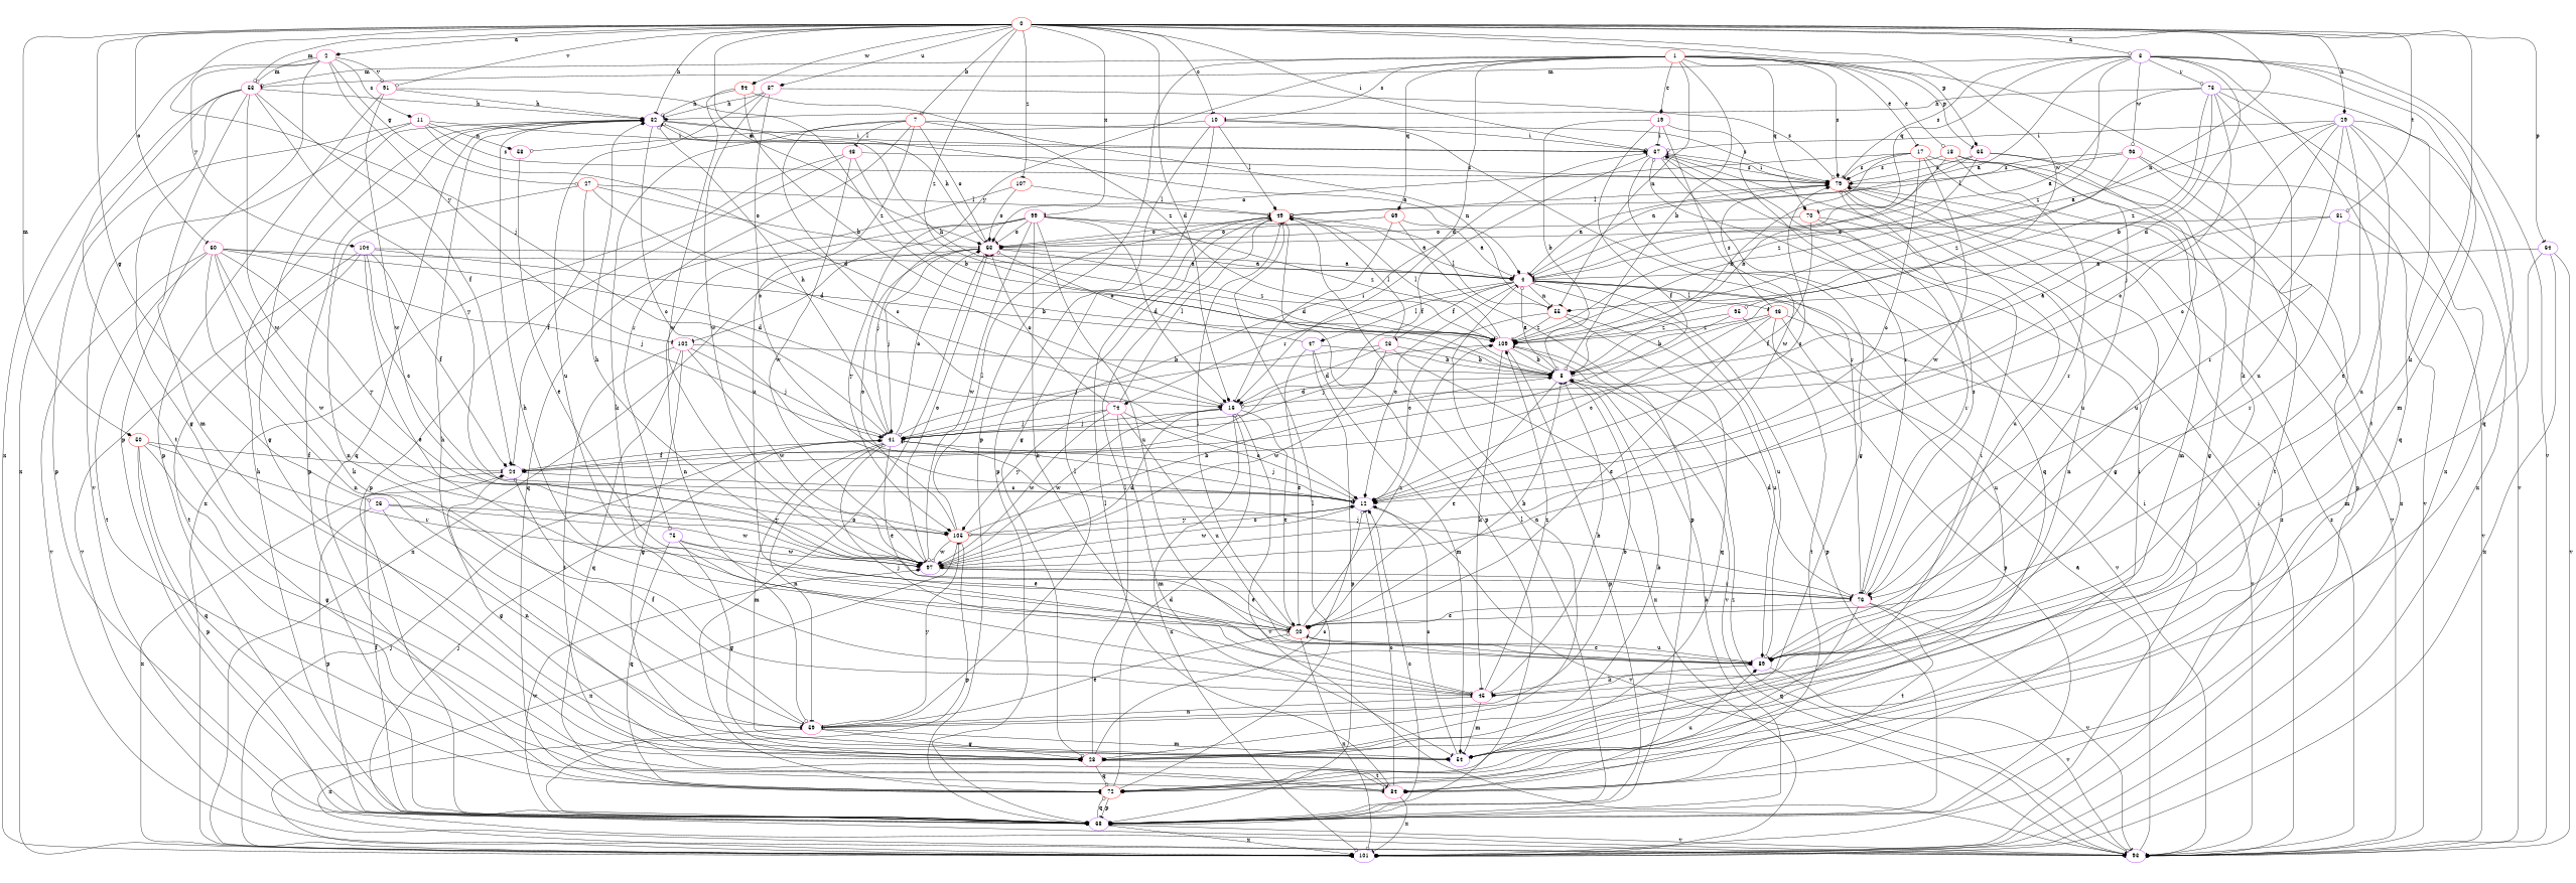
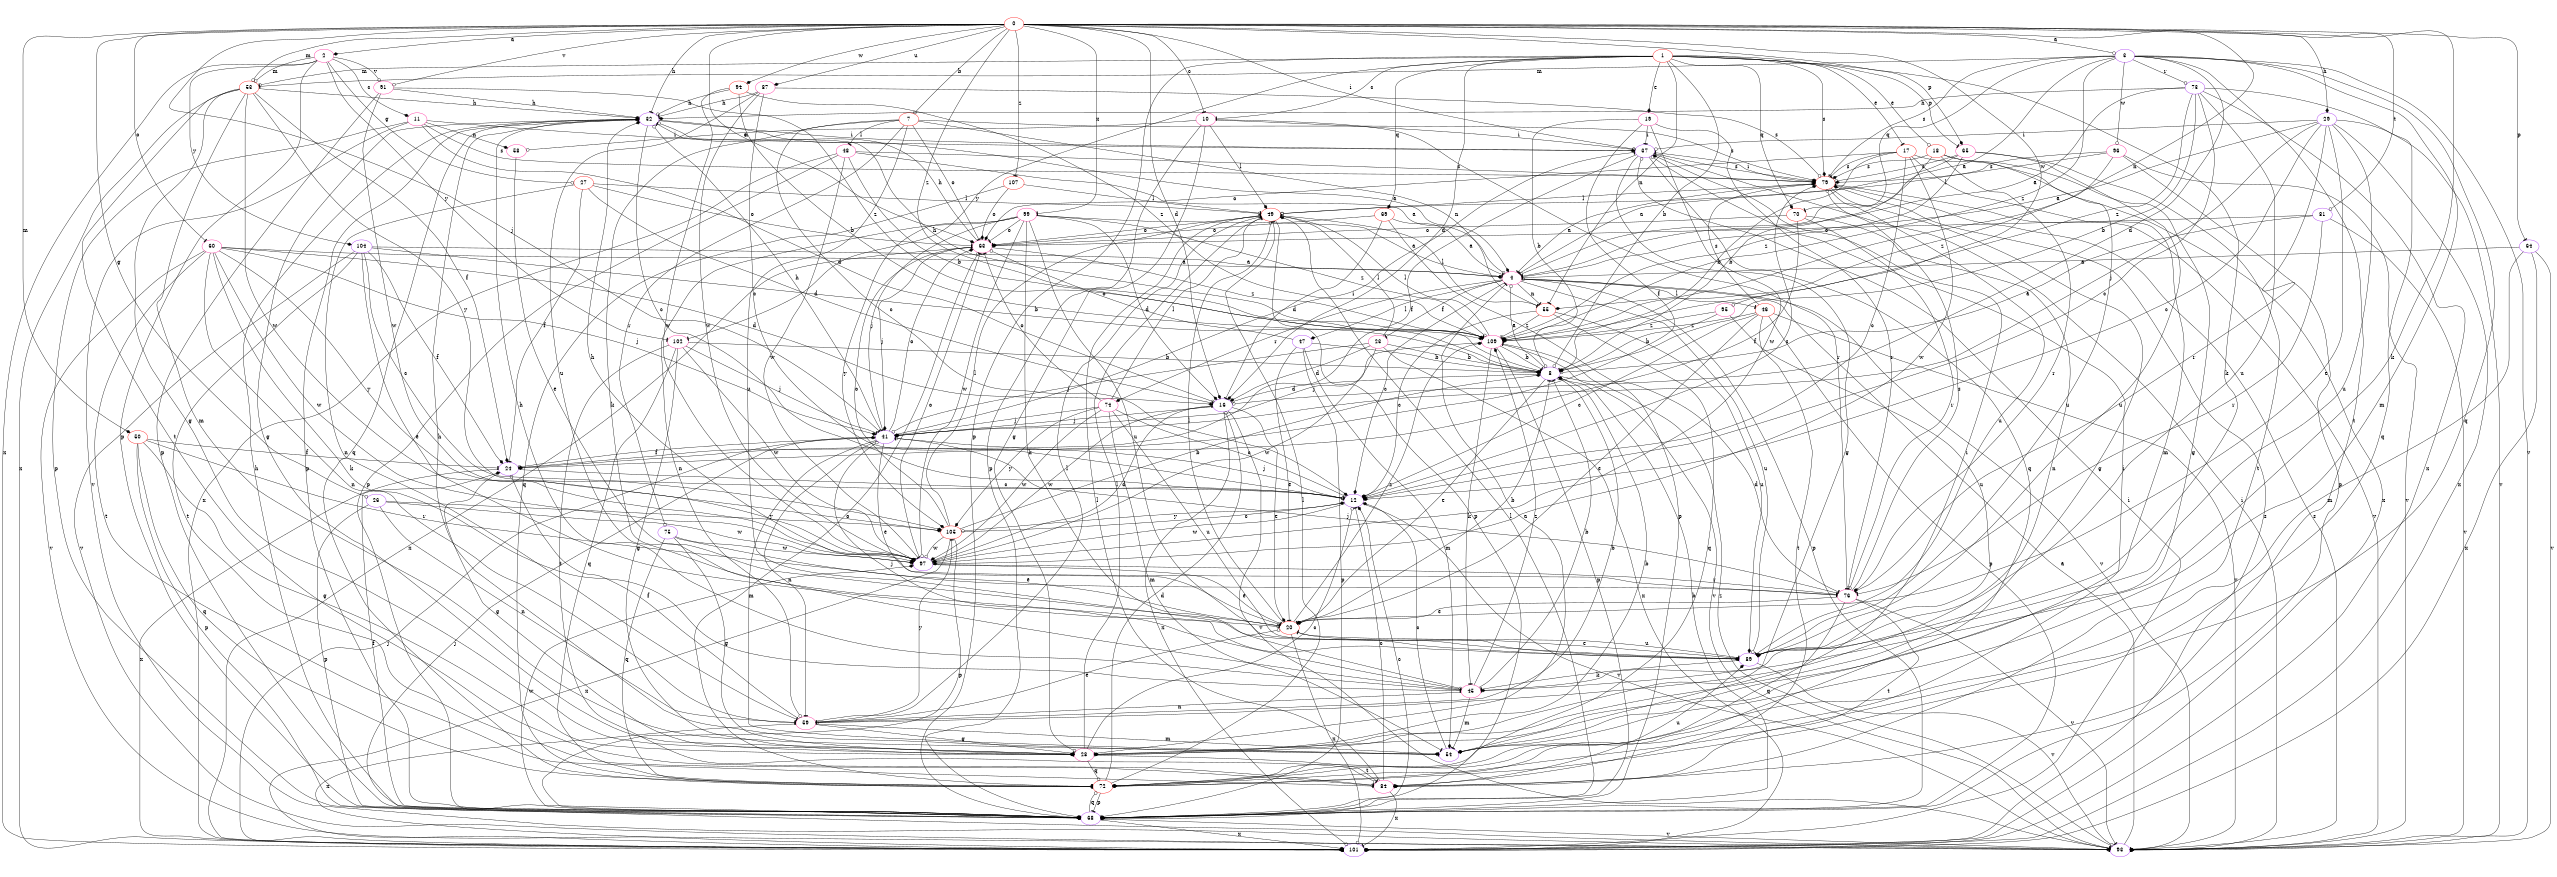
  strict digraph {
    node [color=deeppink]
    edge [arrowhead=tee]
    0 [color=red]
    2
    3 [color=purple]
    7 [color=red]
    10
    16 [color=purple]
    26 [color=purple]
    29 [color=purple]
    32 [color=purple]
    37 [color=purple]
    41 [color=purple]
    45
    50 [color=red]
-   53
+   53 [color=red]
    55 [color=red]
    60
    63
    64 [color=purple]
    65
    81 [color=purple]
    87
    91
    94 [color=red]
    95
    99
    107 [color=red]
    109
    68 [color=purple]
    102
    11
    27 [color=red]
    101 [color=purple]
    104 [color=purple]
    70 [color=red]
    79 [color=red]
    4
    54 [color=purple]
    72 [color=red]
    73 [color=purple]
    84
    93 [color=purple]
    96
    12 [color=purple]
    89 [color=purple]
    48
    75 [color=purple]
    76
    28
    49 [color=red]
    58
    20 [color=red]
    97 [color=purple]
    105 [color=red]
    59
    24 [color=purple]
    8 [color=purple]
    1 [color=red]
    17 [color=red]
    18 [color=red]
    19
    69 [color=red]
    23
    46 [color=red]
    47 [color=purple]
    74
    0 -> 2 [arrowhead=diamond label=a]
    0 -> 3 [arrowhead=odot label=a]
    0 -> 7 [arrowhead=odot label=b]
    0 -> 10 [label=c]
    0 -> 16 [arrowhead=diamond label=d]
    0 -> 26 [arrowhead=odot label=g]
    0 -> 29 [arrowhead=diamond label=h]
    0 -> 32 [label=h]
    0 -> 37 [arrowhead=odot label=i]
    0 -> 41 [label=j]
    0 -> 45 [arrowhead=diamond label=k]
    0 -> 50 [arrowhead=diamond label=m]
    0 -> 53 [arrowhead=odot label=m]
    0 -> 55 [arrowhead=diamond label=n]
    0 -> 60 [label=o]
    0 -> 63 [arrowhead=diamond label=o]
    0 -> 64 [label=p]
    0 -> 65 [arrowhead=diamond label=p]
    0 -> 81 [arrowhead=odot label=t]
    0 -> 87 [arrowhead=diamond label=u]
    0 -> 91 [arrowhead=odot label=v]
    0 -> 94 [arrowhead=diamond label=w]
    0 -> 95 [arrowhead=odot label=w]
    0 -> 99 [label=x]
    0 -> 107 [label=z]
    0 -> 109 [label=z]
    2 -> 53 [arrowhead=odot label=m]
    2 -> 91 [arrowhead=odot label=v]
    2 -> 68 [arrowhead=diamond label=p]
    2 -> 102 [label=y]
    2 -> 11 [arrowhead=diamond label=c]
    2 -> 27 [arrowhead=odot label=g]
    2 -> 101 [label=x]
    2 -> 104 [arrowhead=diamond label=y]
    3 -> 16 [arrowhead=odot label=d]
    3 -> 53 [label=m]
    3 -> 109 [arrowhead=diamond label=z]
    3 -> 70 [label=q]
    3 -> 79 [arrowhead=odot label=s]
    3 -> 4 [arrowhead=odot label=a]
    3 -> 54 [arrowhead=diamond label=m]
    3 -> 72 [arrowhead=diamond label=q]
    3 -> 73 [arrowhead=odot label=r]
    3 -> 84 [arrowhead=diamond label=t]
    3 -> 93 [label=v]
    3 -> 96 [arrowhead=odot label=w]
    7 -> 45 [label=k]
    7 -> 55 [label=n]
    7 -> 63 [label=o]
    7 -> 79 [arrowhead=diamond label=s]
    7 -> 12 [arrowhead=diamond label=c]
    7 -> 89 [label=u]
    7 -> 48 [label=l]
    7 -> 75 [arrowhead=odot label=r]
    10 -> 37 [arrowhead=odot label=i]
    10 -> 68 [arrowhead=diamond label=p]
    10 -> 76 [label=r]
    10 -> 28 [arrowhead=odot label=g]
    10 -> 49 [arrowhead=diamond label=l]
    10 -> 58 [arrowhead=odot label=n]
    16 -> 41 [arrowhead=diamond label=j]
    16 -> 101 [arrowhead=odot label=x]
    16 -> 93 [label=v]
    16 -> 20 [arrowhead=diamond label=e]
    16 -> 97 [arrowhead=odot label=w]
    26 -> 68 [arrowhead=odot label=p]
    26 -> 97 [arrowhead=diamond label=w]
    26 -> 105 [arrowhead=diamond label=y]
    26 -> 59 [label=n]
    29 -> 37 [arrowhead=odot label=i]
    29 -> 41 [arrowhead=diamond label=j]
    29 -> 101 [arrowhead=diamond label=x]
    29 -> 4 [label=a]
    29 -> 93 [arrowhead=diamond label=v]
    29 -> 12 [arrowhead=diamond label=c]
    29 -> 89 [arrowhead=odot label=u]
    29 -> 76 [label=r]
    29 -> 20 [label=e]
    32 -> 37 [arrowhead=diamond label=i]
    32 -> 68 [arrowhead=odot label=p]
    32 -> 4 [arrowhead=diamond label=a]
    32 -> 72 [label=q]
    32 -> 12 [arrowhead=odot label=c]
    32 -> 28 [arrowhead=odot label=g]
    37 -> 79 [label=s]
    37 -> 72 [arrowhead=diamond label=q]
    37 -> 28 [label=g]
    37 -> 24 [arrowhead=odot label=f]
    41 -> 32 [arrowhead=odot label=h]
    41 -> 37 [label=i]
    41 -> 63 [arrowhead=diamond label=o]
    41 -> 54 [arrowhead=odot label=m]
    41 -> 20 [arrowhead=odot label=e]
    41 -> 59 [label=n]
    41 -> 24 [arrowhead=odot label=f]
    45 -> 32 [label=h]
    45 -> 41 [arrowhead=odot label=j]
    45 -> 109 [arrowhead=diamond label=z]
    45 -> 54 [label=m]
    45 -> 59 [label=n]
    45 -> 8 [label=b]
    50 -> 68 [arrowhead=diamond label=p]
    50 -> 72 [label=q]
    50 -> 76 [label=r]
    50 -> 28 [arrowhead=diamond label=g]
    50 -> 24 [label=f]
    53 -> 32 [arrowhead=diamond label=h]
    53 -> 101 [arrowhead=diamond label=x]
    53 -> 54 [label=m]
    53 -> 84 [label=t]
    53 -> 28 [arrowhead=diamond label=g]
    53 -> 97 [arrowhead=diamond label=w]
    53 -> 105 [arrowhead=diamond label=y]
    53 -> 24 [arrowhead=diamond label=f]
    55 -> 109 [arrowhead=odot label=z]
    55 -> 72 [arrowhead=odot label=q]
    55 -> 12 [label=c]
    55 -> 89 [arrowhead=diamond label=u]
    55 -> 49 [label=l]
    60 -> 16 [arrowhead=diamond label=d]
    60 -> 41 [arrowhead=diamond label=j]
    60 -> 45 [label=k]
    60 -> 4 [arrowhead=odot label=a]
    60 -> 84 [label=t]
    60 -> 93 [arrowhead=odot label=v]
    60 -> 97 [arrowhead=diamond label=w]
    60 -> 105 [arrowhead=odot label=y]
    60 -> 59 [label=n]
    63 -> 32 [arrowhead=odot label=h]
    63 -> 41 [arrowhead=diamond label=j]
    63 -> 109 [label=z]
    63 -> 101 [label=x]
    64 -> 101 [label=x]
    64 -> 4 [label=a]
    64 -> 54 [arrowhead=diamond label=m]
    64 -> 93 [arrowhead=odot label=v]
    65 -> 109 [label=z]
    65 -> 79 [arrowhead=odot label=s]
    65 -> 4 [label=a]
    65 -> 84 [label=t]
    65 -> 89 [label=u]
    81 -> 63 [arrowhead=odot label=o]
    81 -> 93 [label=v]
    81 -> 76 [label=r]
    81 -> 8 [arrowhead=odot label=a]
    87 -> 32 [label=h]
    87 -> 79 [arrowhead=odot label=s]
    87 -> 12 [arrowhead=odot label=c]
    87 -> 89 [label=u]
    87 -> 97 [arrowhead=odot label=w]
    91 -> 32 [arrowhead=odot label=h]
    91 -> 109 [arrowhead=diamond label=z]
    91 -> 68 [arrowhead=odot label=p]
    91 -> 97 [label=w]
    94 -> 32 [arrowhead=odot label=h]
    94 -> 109 [arrowhead=diamond label=z]
    94 -> 97 [arrowhead=odot label=w]
    94 -> 8 [arrowhead=odot label=b]
    95 -> 109 [label=z]
    95 -> 89 [label=u]
    95 -> 8 [arrowhead=diamond label=b]
    99 -> 16 [arrowhead=diamond label=d]
    99 -> 41 [label=j]
    99 -> 45 [arrowhead=odot label=k]
    99 -> 63 [label=o]
    99 -> 109 [arrowhead=odot label=z]
    99 -> 4 [arrowhead=odot label=a]
    99 -> 89 [arrowhead=odot label=u]
    99 -> 97 [arrowhead=odot label=w]
    99 -> 105 [arrowhead=diamond label=y]
    99 -> 59 [arrowhead=odot label=n]
    107 -> 63 [arrowhead=diamond label=o]
    107 -> 72 [arrowhead=odot label=q]
    107 -> 49 [label=l]
    109 -> 32 [label=h]
    109 -> 41 [arrowhead=diamond label=j]
    109 -> 45 [label=k]
    109 -> 68 [arrowhead=diamond label=p]
    109 -> 93 [label=v]
    109 -> 49 [arrowhead=odot label=l]
    109 -> 8 [label=b]
    68 -> 32 [label=h]
    68 -> 101 [arrowhead=diamond label=x]
    68 -> 72 [arrowhead=odot label=q]
    68 -> 93 [arrowhead=diamond label=v]
    68 -> 12 [arrowhead=diamond label=c]
    68 -> 49 [arrowhead=diamond label=l]
    68 -> 97 [arrowhead=diamond label=w]
    68 -> 24 [arrowhead=diamond label=f]
    68 -> 8 [arrowhead=diamond label=b]
    102 -> 41 [label=j]
    102 -> 72 [label=q]
    102 -> 84 [arrowhead=odot label=t]
    102 -> 28 [label=g]
    102 -> 97 [arrowhead=odot label=w]
    102 -> 8 [arrowhead=odot label=b]
    11 -> 16 [arrowhead=odot label=d]
    11 -> 37 [arrowhead=odot label=i]
    11 -> 68 [arrowhead=odot label=p]
    11 -> 79 [arrowhead=diamond label=s]
    11 -> 93 [label=v]
    11 -> 58 [arrowhead=diamond label=n]
    27 -> 16 [label=d]
    27 -> 63 [label=o]
    27 -> 49 [arrowhead=odot label=l]
    27 -> 59 [label=n]
    27 -> 24 [label=f]
    101 -> 37 [arrowhead=odot label=i]
    101 -> 41 [arrowhead=diamond label=j]
    101 -> 79 [arrowhead=diamond label=s]
    104 -> 4 [arrowhead=diamond label=a]
    104 -> 84 [arrowhead=odot label=t]
    104 -> 93 [label=v]
    104 -> 12 [arrowhead=odot label=c]
    104 -> 20 [arrowhead=odot label=e]
    104 -> 24 [arrowhead=diamond label=f]
    104 -> 8 [arrowhead=diamond label=b]
    70 -> 63 [arrowhead=diamond label=o]
    70 -> 76 [arrowhead=odot label=r]
    70 -> 59 [arrowhead=odot label=n]
    70 -> 24 [arrowhead=diamond label=f]
    79 -> 37 [label=i]
    79 -> 4 [label=a]
    79 -> 93 [arrowhead=diamond label=v]
    79 -> 89 [label=u]
    79 -> 28 [arrowhead=diamond label=g]
    79 -> 49 [arrowhead=odot label=l]
    4 -> 55 [label=n]
    4 -> 68 [arrowhead=diamond label=p]
    4 -> 93 [arrowhead=odot label=v]
    4 -> 12 [arrowhead=diamond label=c]
    4 -> 89 [arrowhead=odot label=u]
    4 -> 23 [label=f]
    4 -> 46 [label=l]
    4 -> 47 [arrowhead=diamond label=l]
    4 -> 74 [arrowhead=diamond label=r]
    54 -> 32 [arrowhead=diamond label=h]
    54 -> 37 [arrowhead=diamond label=i]
    54 -> 12 [arrowhead=diamond label=c]
    72 -> 16 [arrowhead=odot label=d]
    72 -> 37 [arrowhead=odot label=i]
    72 -> 63 [arrowhead=odot label=o]
    72 -> 68 [label=p]
    72 -> 49 [label=l]
    73 -> 32 [arrowhead=diamond label=h]
    73 -> 109 [label=z]
    73 -> 101 [arrowhead=odot label=x]
    73 -> 4 [label=a]
    73 -> 72 [arrowhead=odot label=q]
    73 -> 12 [label=c]
    73 -> 89 [arrowhead=odot label=u]
    73 -> 8 [arrowhead=odot label=b]
    84 -> 101 [label=x]
    84 -> 12 [label=c]
    84 -> 89 [arrowhead=diamond label=u]
    84 -> 49 [label=l]
    93 -> 37 [arrowhead=odot label=i]
    93 -> 41 [arrowhead=odot label=j]
    93 -> 109 [label=z]
    93 -> 79 [label=s]
    93 -> 4 [arrowhead=odot label=a]
    96 -> 109 [arrowhead=diamond label=z]
    96 -> 68 [label=p]
    96 -> 79 [arrowhead=diamond label=s]
    96 -> 93 [label=v]
    96 -> 49 [arrowhead=odot label=l]
    12 -> 41 [arrowhead=odot label=j]
    12 -> 79 [arrowhead=diamond label=s]
    12 -> 93 [label=v]
    12 -> 97 [arrowhead=diamond label=w]
    12 -> 105 [arrowhead=odot label=y]
    89 -> 45 [label=k]
    89 -> 93 [arrowhead=odot label=v]
    89 -> 20 [label=e]
    48 -> 68 [arrowhead=odot label=p]
    48 -> 101 [label=x]
    48 -> 79 [label=s]
-   63 -> 4 [arrowhead=odot label=a]
+   48 -> 4 [arrowhead=odot label=a]
    48 -> 97 [label=w]
    48 -> 8 [label=b]
    75 -> 72 [label=q]
    75 -> 28 [arrowhead=diamond label=g]
    75 -> 20 [arrowhead=odot label=e]
    75 -> 97 [label=w]
    76 -> 32 [arrowhead=diamond label=h]
    76 -> 41 [label=j]
    76 -> 79 [arrowhead=odot label=s]
    76 -> 72 [arrowhead=odot label=q]
    76 -> 84 [arrowhead=diamond label=t]
    76 -> 93 [label=v]
    76 -> 20 [arrowhead=diamond label=e]
    28 -> 4 [label=a]
    28 -> 72 [arrowhead=odot label=q]
    28 -> 84 [label=t]
    28 -> 12 [arrowhead=odot label=c]
    28 -> 49 [label=l]
    28 -> 8 [arrowhead=diamond label=b]
    49 -> 63 [label=o]
    49 -> 68 [arrowhead=diamond label=p]
    58 -> 20 [label=e]
    20 -> 109 [arrowhead=diamond label=z]
    20 -> 101 [arrowhead=odot label=x]
    20 -> 89 [label=u]
    20 -> 49 [arrowhead=odot label=l]
    20 -> 8 [label=b]
    97 -> 16 [label=d]
    97 -> 63 [label=o]
    97 -> 76 [label=r]
    97 -> 20 [label=e]
    105 -> 63 [label=o]
    105 -> 68 [label=p]
    105 -> 101 [arrowhead=diamond label=x]
    105 -> 12 [arrowhead=diamond label=c]
    105 -> 49 [arrowhead=odot label=l]
    105 -> 97 [arrowhead=odot label=w]
    105 -> 8 [arrowhead=diamond label=b]
    59 -> 101 [label=x]
    59 -> 54 [arrowhead=diamond label=m]
    59 -> 28 [label=g]
    59 -> 49 [label=l]
    59 -> 20 [arrowhead=odot label=e]
    59 -> 105 [label=y]
    59 -> 24 [arrowhead=odot label=f]
    59 -> 8 [arrowhead=odot label=b]
    24 -> 101 [arrowhead=diamond label=x]
    24 -> 12 [label=c]
    24 -> 28 [arrowhead=odot label=g]
    8 -> 16 [arrowhead=odot label=d]
    8 -> 4 [arrowhead=odot label=a]
    8 -> 76 [label=d]
    8 -> 20 [arrowhead=odot label=e]
    1 -> 10 [label=c]
    1 -> 16 [arrowhead=diamond label=d]
    1 -> 45 [label=k]
    1 -> 53 [arrowhead=odot label=m]
    1 -> 55 [label=n]
    1 -> 65 [label=p]
    1 -> 68 [arrowhead=odot label=p]
    1 -> 102 [label=y]
    1 -> 70 [arrowhead=diamond label=q]
    1 -> 79 [arrowhead=diamond label=s]
    1 -> 8 [arrowhead=odot label=b]
    1 -> 17 [label=e]
    1 -> 18 [arrowhead=odot label=e]
    1 -> 19 [arrowhead=diamond label=e]
    1 -> 69 [arrowhead=diamond label=q]
    17 -> 63 [arrowhead=diamond label=o]
    17 -> 101 [arrowhead=odot label=x]
    17 -> 79 [label=s]
    17 -> 54 [arrowhead=odot label=m]
    17 -> 12 [arrowhead=diamond label=c]
    17 -> 97 [arrowhead=diamond label=w]
    17 -> 8 [arrowhead=diamond label=b]
    18 -> 79 [arrowhead=diamond label=s]
    18 -> 89 [arrowhead=diamond label=u]
    18 -> 76 [arrowhead=diamond label=r]
    18 -> 28 [arrowhead=diamond label=g]
    18 -> 8 [label=b]
    19 -> 37 [label=i]
    19 -> 76 [arrowhead=odot label=r]
    19 -> 97 [arrowhead=odot label=w]
    19 -> 24 [arrowhead=diamond label=f]
    19 -> 8 [arrowhead=odot label=b]
    69 -> 16 [label=d]
    69 -> 63 [arrowhead=diamond label=o]
    69 -> 68 [arrowhead=diamond label=p]
    69 -> 4 [label=a]
    23 -> 16 [arrowhead=diamond label=d]
    23 -> 41 [arrowhead=odot label=j]
    23 -> 101 [arrowhead=diamond label=x]
    23 -> 49 [arrowhead=odot label=l]
    23 -> 97 [arrowhead=diamond label=w]
    23 -> 8 [label=b]
    46 -> 109 [arrowhead=diamond label=z]
    46 -> 68 [label=p]
    46 -> 79 [arrowhead=diamond label=s]
    46 -> 84 [arrowhead=odot label=t]
    46 -> 93 [label=v]
    46 -> 12 [arrowhead=diamond label=c]
    46 -> 20 [arrowhead=diamond label=e]
    47 -> 63 [arrowhead=odot label=o]
    47 -> 68 [arrowhead=odot label=p]
    47 -> 54 [arrowhead=diamond label=m]
    47 -> 20 [label=e]
    47 -> 8 [arrowhead=diamond label=b]
    74 -> 41 [arrowhead=diamond label=j]
    74 -> 63 [label=o]
    74 -> 54 [label=m]
    74 -> 12 [arrowhead=odot label=c]
    74 -> 89 [arrowhead=diamond label=u]
    74 -> 49 [arrowhead=odot label=l]
    74 -> 97 [arrowhead=diamond label=w]
    74 -> 105 [arrowhead=diamond label=y]
  }
